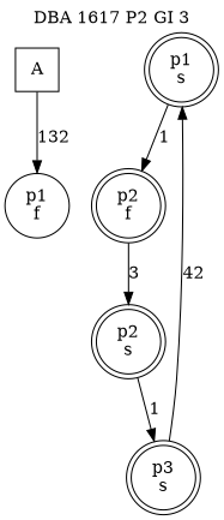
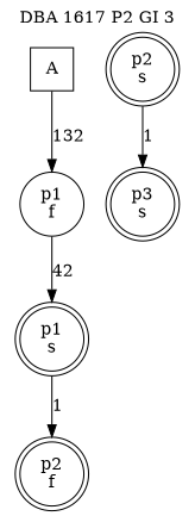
  digraph {
    label=" DBA 1617 P2 GI 3 "
    labelloc=tl
    rankdir=TB
    node [shape=doublecircle]
    n1 [label=A shape=square]
    n2 [label="p1\nf" shape=circle]
    n3 [label="p1\ns"]
    n4 [label="p2\nf"]
    n5 [label="p2\ns"]
    n6 [label="p3\ns"]
    n1 -> n2 [label=132]
-   n6 -> n3 [label=42]
+   n2 -> n3 [label=42]
    n3 -> n4 [label=1]
-   n4 -> n5 [label=3]
    n5 -> n6 [label=1]
  }
